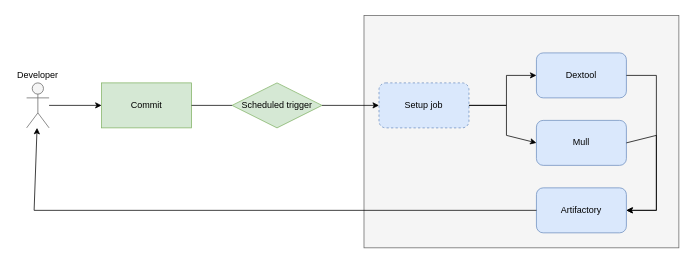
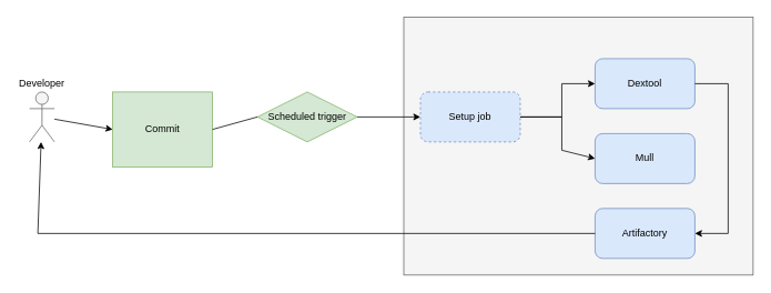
  <mxCell id="0" />
  <mxCell id="1" parent="0" />
  <mxCell id="2" value="" style="rounded=0;whiteSpace=wrap;html=1;fillColor=#f5f5f5;fontColor=#333333;strokeColor=#666666;" parent="1" vertex="1"><mxGeometry x="485" y="20" width="420" height="310" as="geometry" /></mxCell>
- <mxCell id="3" value="Commit" style="rounded=0;whiteSpace=wrap;html=1;fillColor=#d5e8d4;strokeColor=#82b366;" parent="1" vertex="1"><mxGeometry x="135" y="110" width="120" height="60" as="geometry" /></mxCell>
+ <mxCell id="3" value="Commit" style="rounded=0;whiteSpace=wrap;html=1;fillColor=#d5e8d4;strokeColor=#82b366;" parent="1" vertex="1"><mxGeometry x="135" y="110" width="120" height="90" as="geometry" /></mxCell>
  <mxCell id="4" value="" style="shape=umlActor;verticalLabelPosition=bottom;verticalAlign=top;html=1;outlineConnect=0;fillColor=#f5f5f5;strokeColor=#666666;fontColor=#333333;" parent="1" vertex="1"><mxGeometry x="35" y="110" width="30" height="60" as="geometry" /></mxCell>
  <mxCell id="5" value="" style="endArrow=classic;html=1;rounded=0;entryX=0;entryY=0.5;entryDx=0;entryDy=0;" parent="1" source="4" target="3" edge="1"><mxGeometry width="50" height="50" relative="1" as="geometry"><mxPoint x="85" y="230" as="sourcePoint" /><mxPoint x="135" y="180" as="targetPoint" /></mxGeometry></mxCell>
  <mxCell id="6" value="" style="endArrow=classic;html=1;rounded=0;exitX=1;exitY=0.5;exitDx=0;exitDy=0;entryX=0;entryY=0.5;entryDx=0;entryDy=0;startArrow=none;" parent="1" source="17" target="7" edge="1"><mxGeometry width="50" height="50" relative="1" as="geometry"><mxPoint x="375" y="240" as="sourcePoint" /><mxPoint x="425" y="190" as="targetPoint" /></mxGeometry></mxCell>
  <mxCell id="7" value="Setup job" style="rounded=1;whiteSpace=wrap;html=1;fillColor=#dae8fc;strokeColor=#6c8ebf;dashed=1;" parent="1" vertex="1"><mxGeometry x="505" y="110" width="120" height="60" as="geometry" /></mxCell>
  <mxCell id="8" value="Dextool" style="rounded=1;whiteSpace=wrap;html=1;fillColor=#dae8fc;strokeColor=#6c8ebf;" parent="1" vertex="1"><mxGeometry x="715" y="70" width="120" height="60" as="geometry" /></mxCell>
  <mxCell id="9" value="Mull" style="rounded=1;whiteSpace=wrap;html=1;fillColor=#dae8fc;strokeColor=#6c8ebf;" parent="1" vertex="1"><mxGeometry x="715" y="160" width="120" height="60" as="geometry" /></mxCell>
  <mxCell id="10" value="Artifactory" style="rounded=1;whiteSpace=wrap;html=1;fillColor=#dae8fc;strokeColor=#6c8ebf;" parent="1" vertex="1"><mxGeometry x="715" y="250" width="120" height="60" as="geometry" /></mxCell>
  <mxCell id="11" value="" style="endArrow=classic;html=1;rounded=0;exitX=1;exitY=0.5;exitDx=0;exitDy=0;entryX=0;entryY=0.5;entryDx=0;entryDy=0;" parent="1" source="7" target="8" edge="1"><mxGeometry width="50" height="50" relative="1" as="geometry"><mxPoint x="495" y="310" as="sourcePoint" /><mxPoint x="505" y="290" as="targetPoint" /><Array as="points"><mxPoint x="675" y="140" /><mxPoint x="675" y="100" /></Array></mxGeometry></mxCell>
  <mxCell id="12" value="" style="endArrow=classic;html=1;rounded=0;exitX=1;exitY=0.5;exitDx=0;exitDy=0;entryX=0;entryY=0.5;entryDx=0;entryDy=0;" parent="1" source="7" target="9" edge="1"><mxGeometry width="50" height="50" relative="1" as="geometry"><mxPoint x="455" y="330" as="sourcePoint" /><mxPoint x="505" y="280" as="targetPoint" /><Array as="points"><mxPoint x="675" y="140" /><mxPoint x="675" y="180" /></Array></mxGeometry></mxCell>
  <mxCell id="13" value="" style="endArrow=classic;html=1;rounded=0;exitX=1;exitY=0.5;exitDx=0;exitDy=0;entryX=1;entryY=0.5;entryDx=0;entryDy=0;" parent="1" source="8" target="10" edge="1"><mxGeometry width="50" height="50" relative="1" as="geometry"><mxPoint x="825" y="570" as="sourcePoint" /><mxPoint x="875" y="520" as="targetPoint" /><Array as="points"><mxPoint x="875" y="100" /><mxPoint x="875" y="280" /></Array></mxGeometry></mxCell>
- <mxCell id="14" value="" style="endArrow=classic;html=1;rounded=0;exitX=1;exitY=0.5;exitDx=0;exitDy=0;entryX=1;entryY=0.5;entryDx=0;entryDy=0;" parent="1" source="9" target="10" edge="1"><mxGeometry width="50" height="50" relative="1" as="geometry"><mxPoint x="695" y="470" as="sourcePoint" /><mxPoint x="745" y="420" as="targetPoint" /><Array as="points"><mxPoint x="875" y="180" /><mxPoint x="875" y="280" /></Array></mxGeometry></mxCell>
  <mxCell id="15" value="" style="endArrow=classic;html=1;rounded=0;exitX=0;exitY=0.5;exitDx=0;exitDy=0;" parent="1" source="10" target="4" edge="1"><mxGeometry width="50" height="50" relative="1" as="geometry"><mxPoint x="215" y="310" as="sourcePoint" /><mxPoint x="265" y="260" as="targetPoint" /><Array as="points"><mxPoint x="45" y="280" /></Array></mxGeometry></mxCell>
  <mxCell id="16" value="Developer" style="text;html=1;strokeColor=none;fillColor=none;align=center;verticalAlign=middle;whiteSpace=wrap;rounded=0;" parent="1" vertex="1"><mxGeometry x="20" y="85" width="60" height="30" as="geometry" /></mxCell>
  <mxCell id="17" value="Scheduled trigger" style="rhombus;whiteSpace=wrap;html=1;fillColor=#d5e8d4;strokeColor=#82b366;" parent="1" vertex="1"><mxGeometry x="309" y="110" width="120" height="60" as="geometry" /></mxCell>
  <mxCell id="18" value="" style="endArrow=none;html=1;rounded=0;exitX=1;exitY=0.5;exitDx=0;exitDy=0;entryX=0;entryY=0.5;entryDx=0;entryDy=0;" parent="1" source="3" target="17" edge="1"><mxGeometry width="50" height="50" relative="1" as="geometry"><mxPoint x="255" y="140" as="sourcePoint" /><mxPoint x="565" y="140" as="targetPoint" /></mxGeometry></mxCell>
